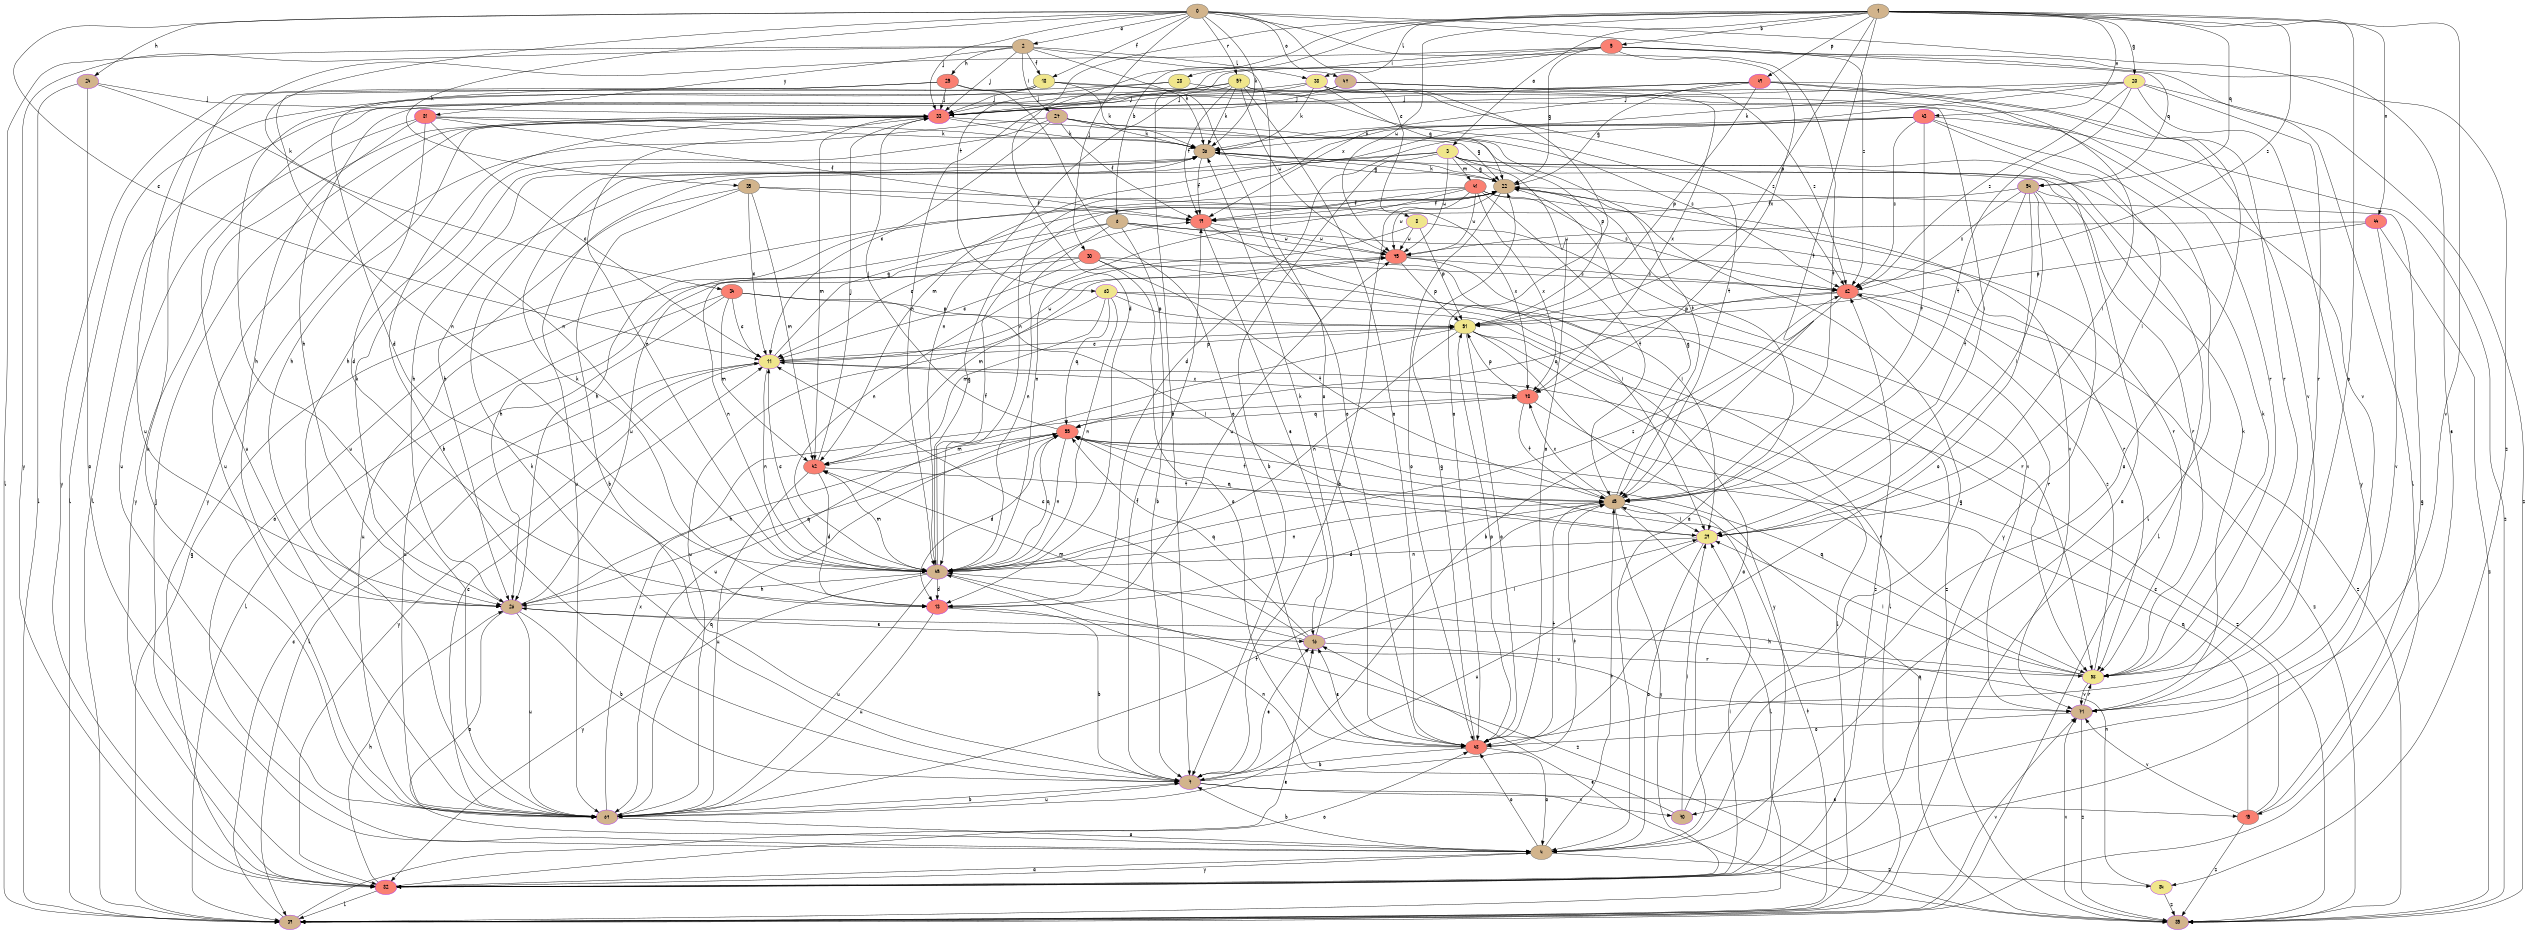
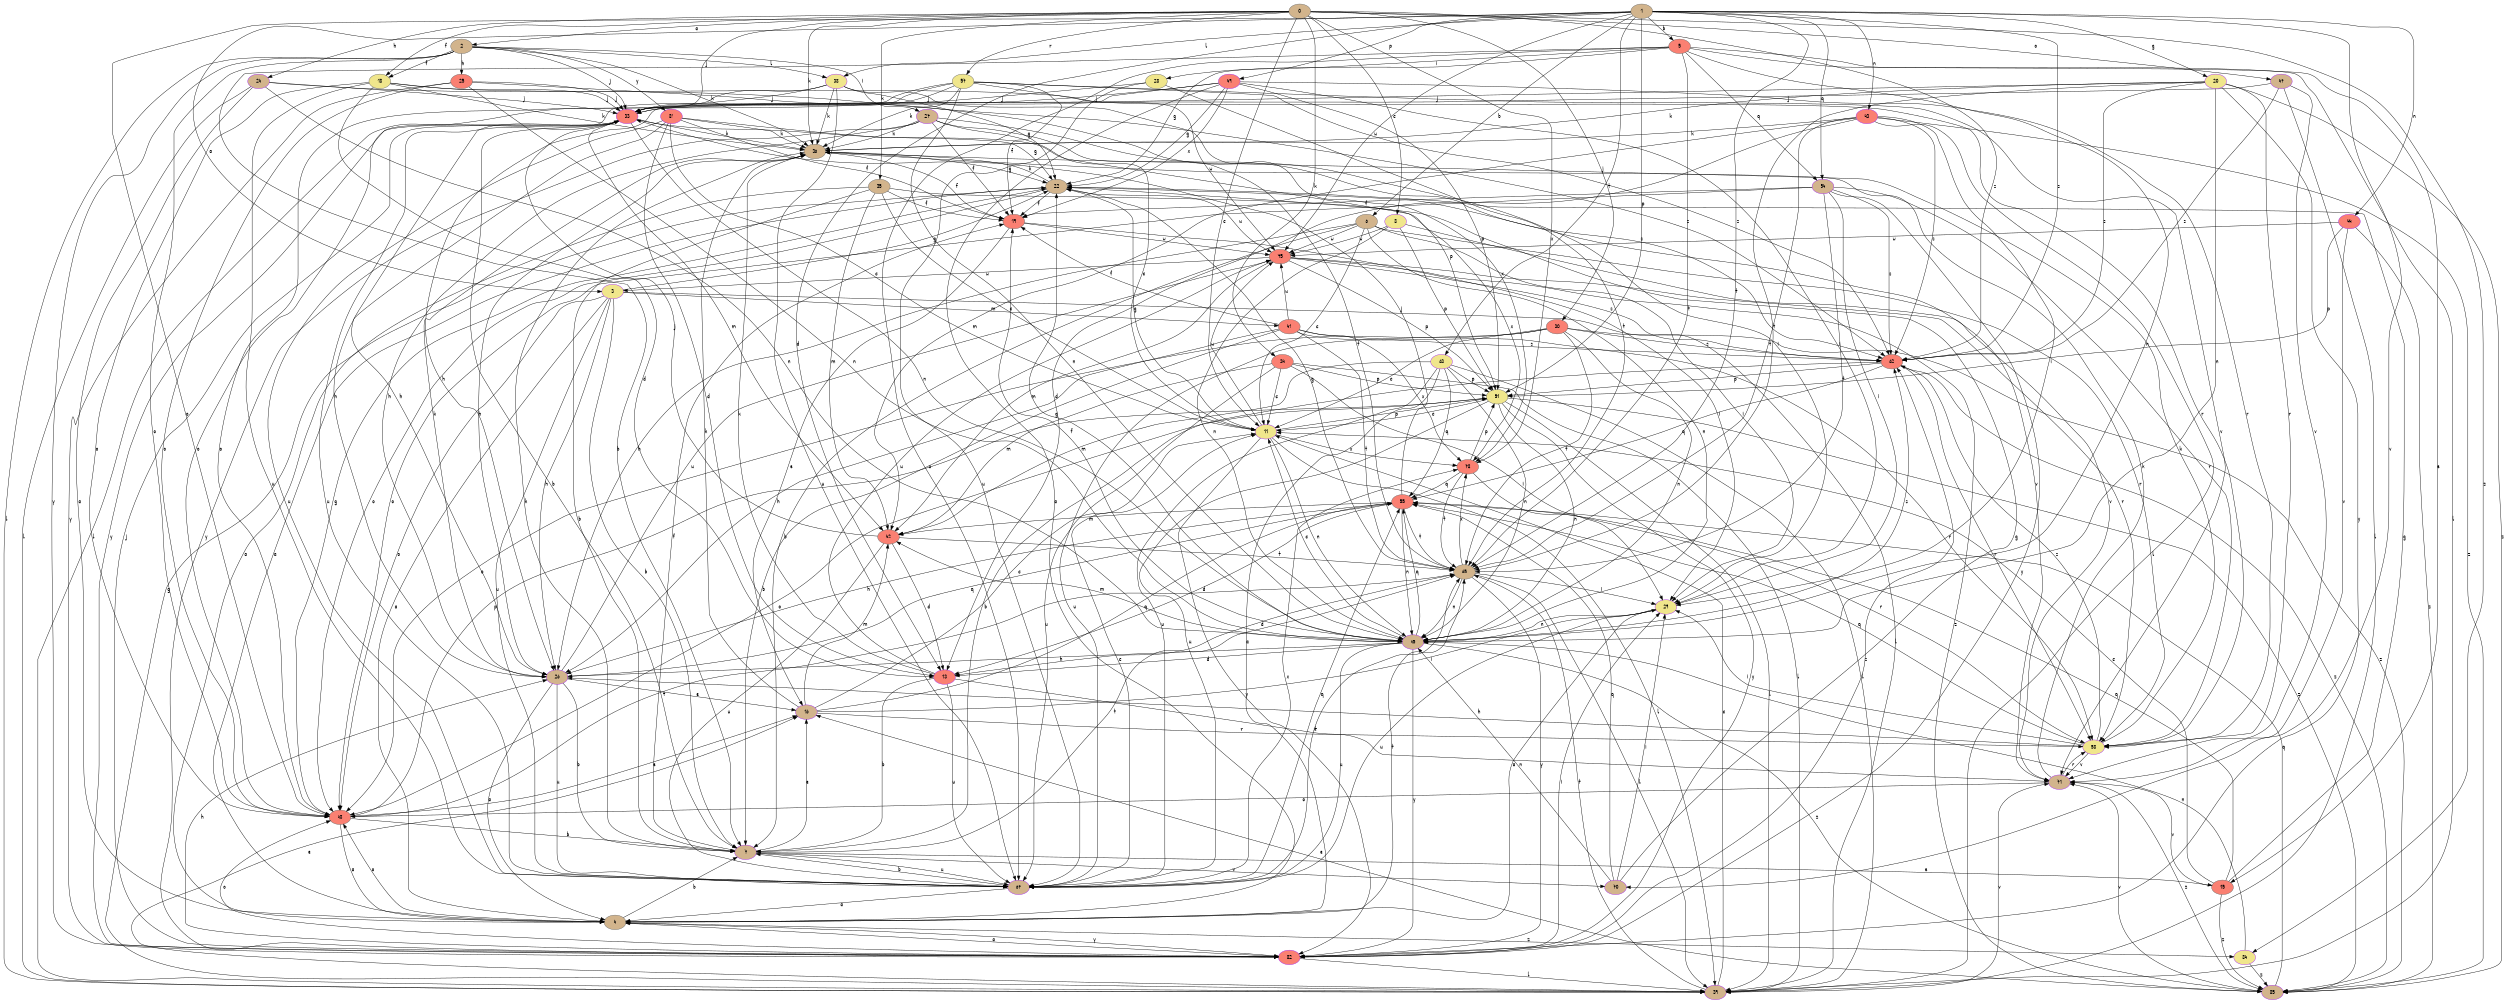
  strict digraph {
    fontname="Patrick Hand"
    node [color=purple fillcolor=tan fontname="Patrick Hand" style=filled]
    edge [fontname="Patrick Hand"]
    0 [color=gray40]
    2 [color=gray40]
    8 [fillcolor=khaki]
    11 [fillcolor=khaki]
    18 [color=gray40 fillcolor=khaki]
    24
    30 [color=gray40 fillcolor=salmon]
    33 [fillcolor=salmon]
    34 [color=gray40 fillcolor=salmon]
    35 [color=gray40]
    36 [color=gray40]
    47
    57 [color=gray40 fillcolor=khaki]
    62 [color=gray40 fillcolor=salmon]
    78 [color=gray40 fillcolor=salmon]
    84 [fillcolor=khaki]
    38 [fillcolor=khaki]
    48 [color=gray40 fillcolor=salmon]
    25 [color=gray40 fillcolor=salmon]
    27
    39
    81 [fillcolor=salmon]
    82 [fillcolor=salmon]
    51 [color=gray40 fillcolor=khaki]
    75 [color=gray40 fillcolor=salmon]
    45
    71
    22 [color=gray40]
    13 [fillcolor=salmon]
    67
    58 [fillcolor=khaki]
    4 [color=gray40]
    65 [color=gray40]
    85
    7
    26
    42 [color=gray40 fillcolor=salmon]
    29 [fillcolor=khaki]
    19 [color=gray40 fillcolor=salmon]
    55 [color=gray40 fillcolor=salmon]
    1 [color=gray40]
    3 [fillcolor=khaki]
    5 [color=gray40 fillcolor=salmon]
    6 [color=gray40]
    20 [fillcolor=khaki]
    43 [fillcolor=salmon]
    44 [fillcolor=salmon]
    49 [fillcolor=salmon]
    54
    63 [fillcolor=khaki]
    70
    41 [color=gray40 fillcolor=salmon]
    15 [color=gray40 fillcolor=salmon]
    28 [color=gray40 fillcolor=khaki]
    16
    0 -> 2 [label=a]
    0 -> 8 [label=c]
    0 -> 11 [label=c]
    0 -> 18 [label=f]
    0 -> 24 [label=h]
    0 -> 30 [label=j]
    0 -> 33 [label=j]
    0 -> 34 [label=k]
    0 -> 35 [label=k]
    0 -> 36 [label=k]
    0 -> 47 [label=o]
    0 -> 57 [label=r]
    0 -> 62 [label=s]
    0 -> 78 [label=x]
    0 -> 84 [label=z]
    2 -> 18 [label=f]
    2 -> 33 [label=j]
    2 -> 36 [label=k]
    2 -> 38 [label=l]
    2 -> 48 [label=o]
    2 -> 25 [label=h]
    2 -> 27 [label=i]
    2 -> 39 [label=l]
    2 -> 81 [label=y]
    2 -> 82 [label=y]
    8 -> 51 [label=p]
    8 -> 75 [label=w]
    8 -> 45 [label=n]
    8 -> 71 [label=v]
    11 -> 78 [label=x]
    11 -> 39 [label=l]
    11 -> 82 [label=y]
    11 -> 51 [label=p]
    11 -> 75 [label=w]
    11 -> 45 [label=n]
    11 -> 22 [label=g]
    18 -> 33 [label=j]
    18 -> 36 [label=k]
    18 -> 48 [label=o]
    18 -> 13 [label=d]
    18 -> 67 [label=u]
    18 -> 58 [label=r]
    24 -> 33 [label=j]
+   24 -> 62 [label=s]
    24 -> 39 [label=l]
    24 -> 45 [label=n]
    24 -> 4 [label=a]
    30 -> 11 [label=c]
    30 -> 62 [label=s]
    30 -> 48 [label=o]
    30 -> 45 [label=n]
    30 -> 67 [label=u]
    30 -> 65 [label=t]
    30 -> 85 [label=z]
    33 -> 36 [label=k]
    33 -> 82 [label=y]
    33 -> 51 [label=p]
    33 -> 45 [label=n]
    33 -> 67 [label=u]
    33 -> 7 [label=b]
    33 -> 26 [label=h]
    33 -> 42 [label=m]
    34 -> 11 [label=c]
    34 -> 39 [label=l]
    34 -> 51 [label=p]
    34 -> 67 [label=u]
    34 -> 42 [label=m]
    34 -> 29 [label=i]
    35 -> 11 [label=c]
    35 -> 78 [label=x]
    35 -> 4 [label=a]
    35 -> 7 [label=b]
    35 -> 42 [label=m]
    35 -> 19 [label=f]
    36 -> 22 [label=g]
    36 -> 26 [label=h]
    36 -> 19 [label=f]
    47 -> 33 [label=j]
    47 -> 62 [label=s]
    47 -> 39 [label=l]
    47 -> 71 [label=v]
    57 -> 33 [label=j]
    57 -> 36 [label=k]
    57 -> 62 [label=s]
    57 -> 48 [label=o]
    57 -> 39 [label=l]
    57 -> 75 [label=w]
    57 -> 45 [label=n]
    57 -> 71 [label=v]
    57 -> 19 [label=f]
    62 -> 51 [label=p]
    62 -> 58 [label=r]
    62 -> 85 [label=z]
    62 -> 7 [label=b]
    62 -> 55 [label=q]
    78 -> 51 [label=p]
    78 -> 58 [label=r]
    78 -> 65 [label=t]
    78 -> 55 [label=q]
    84 -> 45 [label=n]
    84 -> 85 [label=z]
    38 -> 33 [label=j]
    38 -> 36 [label=k]
    38 -> 78 [label=x]
    38 -> 48 [label=o]
    38 -> 22 [label=g]
    38 -> 67 [label=u]
    48 -> 51 [label=p]
    48 -> 22 [label=g]
    48 -> 4 [label=a]
    48 -> 65 [label=t]
    48 -> 7 [label=b]
    48 -> 16 [label=e]
    25 -> 33 [label=j]
    25 -> 48 [label=o]
    25 -> 82 [label=y]
    25 -> 45 [label=n]
    25 -> 29 [label=i]
    27 -> 11 [label=c]
    27 -> 36 [label=k]
    27 -> 62 [label=s]
    27 -> 82 [label=y]
    27 -> 65 [label=t]
    27 -> 26 [label=h]
    27 -> 19 [label=f]
    39 -> 11 [label=c]
    39 -> 71 [label=v]
    39 -> 22 [label=g]
    39 -> 65 [label=t]
    39 -> 16 [label=e]
    81 -> 11 [label=c]
    81 -> 36 [label=k]
    81 -> 22 [label=g]
    81 -> 13 [label=d]
    81 -> 67 [label=u]
    81 -> 26 [label=h]
    81 -> 19 [label=f]
    82 -> 33 [label=j]
    82 -> 62 [label=s]
    82 -> 48 [label=o]
    82 -> 39 [label=l]
    82 -> 4 [label=a]
    82 -> 26 [label=h]
    82 -> 29 [label=i]
    51 -> 11 [label=c]
    51 -> 48 [label=o]
    51 -> 39 [label=l]
    51 -> 82 [label=y]
    51 -> 45 [label=n]
    51 -> 67 [label=u]
    51 -> 85 [label=z]
    75 -> 62 [label=s]
    75 -> 51 [label=p]
    75 -> 58 [label=r]
    75 -> 85 [label=z]
    75 -> 42 [label=m]
    45 -> 11 [label=c]
    45 -> 62 [label=s]
    45 -> 82 [label=y]
    45 -> 22 [label=g]
    45 -> 13 [label=d]
    45 -> 67 [label=u]
    45 -> 85 [label=z]
    45 -> 26 [label=h]
    45 -> 42 [label=m]
    45 -> 19 [label=f]
    45 -> 55 [label=q]
    71 -> 36 [label=k]
    71 -> 48 [label=o]
    71 -> 58 [label=r]
    71 -> 85 [label=z]
    22 -> 36 [label=k]
    22 -> 48 [label=o]
    22 -> 75 [label=w]
    22 -> 71 [label=v]
    22 -> 4 [label=a]
    22 -> 19 [label=f]
    13 -> 36 [label=k]
    13 -> 75 [label=w]
    13 -> 71 [label=v]
    13 -> 67 [label=u]
    13 -> 7 [label=b]
    67 -> 11 [label=c]
    67 -> 78 [label=x]
    67 -> 4 [label=a]
    67 -> 65 [label=t]
    67 -> 7 [label=b]
    67 -> 55 [label=q]
    58 -> 36 [label=k]
    58 -> 62 [label=s]
    58 -> 71 [label=v]
    58 -> 26 [label=h]
    58 -> 29 [label=i]
    58 -> 55 [label=q]
    4 -> 84 [label=z]
    4 -> 48 [label=o]
    4 -> 82 [label=y]
    4 -> 65 [label=t]
    4 -> 7 [label=b]
    65 -> 78 [label=x]
    65 -> 39 [label=l]
    65 -> 82 [label=y]
    65 -> 45 [label=n]
    65 -> 22 [label=g]
    65 -> 13 [label=d]
    65 -> 29 [label=i]
    85 -> 71 [label=v]
    85 -> 55 [label=q]
    85 -> 16 [label=e]
    7 -> 36 [label=k]
    7 -> 67 [label=u]
    7 -> 65 [label=t]
    7 -> 19 [label=f]
    7 -> 70 [label=v]
    7 -> 15 [label=e]
    7 -> 16 [label=e]
    26 -> 36 [label=k]
    26 -> 75 [label=w]
    26 -> 67 [label=u]
    26 -> 4 [label=a]
    26 -> 7 [label=b]
    26 -> 55 [label=q]
    26 -> 16 [label=e]
    42 -> 33 [label=j]
    42 -> 13 [label=d]
    42 -> 67 [label=u]
    42 -> 65 [label=t]
    29 -> 45 [label=n]
    29 -> 67 [label=u]
    29 -> 4 [label=a]
    19 -> 75 [label=w]
    19 -> 29 [label=i]
    19 -> 16 [label=e]
    55 -> 33 [label=j]
    55 -> 45 [label=n]
    55 -> 13 [label=d]
    55 -> 65 [label=t]
    55 -> 26 [label=h]
    55 -> 42 [label=m]
    1 -> 62 [label=s]
    1 -> 38 [label=l]
    1 -> 48 [label=o]
    1 -> 51 [label=p]
    1 -> 75 [label=w]
    1 -> 13 [label=d]
    1 -> 65 [label=t]
    1 -> 3 [label=a]
    1 -> 5 [label=b]
    1 -> 6 [label=b]
    1 -> 20 [label=g]
    1 -> 43 [label=n]
    1 -> 44 [label=n]
    1 -> 49 [label=p]
    1 -> 54 [label=q]
    1 -> 63 [label=t]
    1 -> 70 [label=v]
    3 -> 48 [label=o]
    3 -> 39 [label=l]
-   3 -> 75 [label=w]
+   75 -> 3 [label=w]
    3 -> 22 [label=g]
    3 -> 67 [label=u]
    3 -> 4 [label=a]
    3 -> 7 [label=b]
    3 -> 26 [label=h]
    3 -> 41 [label=m]
    5 -> 39 [label=l]
    5 -> 45 [label=n]
    5 -> 22 [label=g]
    5 -> 67 [label=u]
    5 -> 65 [label=t]
    5 -> 7 [label=b]
    5 -> 54 [label=q]
    5 -> 15 [label=e]
    5 -> 28 [label=i]
    6 -> 11 [label=c]
    6 -> 75 [label=w]
    6 -> 45 [label=n]
    6 -> 58 [label=r]
    6 -> 7 [label=b]
    6 -> 26 [label=h]
    6 -> 29 [label=i]
    20 -> 33 [label=j]
    20 -> 36 [label=k]
    20 -> 62 [label=s]
    20 -> 82 [label=y]
    20 -> 45 [label=n]
    20 -> 58 [label=r]
    20 -> 65 [label=t]
    20 -> 85 [label=z]
    43 -> 36 [label=k]
    43 -> 62 [label=s]
    43 -> 39 [label=l]
    43 -> 13 [label=d]
    43 -> 65 [label=t]
    43 -> 85 [label=z]
    43 -> 42 [label=m]
    43 -> 29 [label=i]
    44 -> 51 [label=p]
    44 -> 75 [label=w]
    44 -> 71 [label=v]
    44 -> 85 [label=z]
    49 -> 33 [label=j]
    49 -> 51 [label=p]
    49 -> 22 [label=g]
    49 -> 58 [label=r]
    49 -> 4 [label=a]
    49 -> 26 [label=h]
    49 -> 29 [label=i]
    49 -> 19 [label=x]
    54 -> 62 [label=s]
    54 -> 48 [label=o]
    54 -> 82 [label=y]
    54 -> 58 [label=r]
    54 -> 65 [label=t]
    54 -> 29 [label=i]
    54 -> 19 [label=f]
    63 -> 39 [label=l]
    63 -> 51 [label=p]
    63 -> 45 [label=n]
    63 -> 67 [label=u]
    63 -> 4 [label=a]
    63 -> 42 [label=m]
    63 -> 55 [label=q]
    70 -> 45 [label=n]
    70 -> 22 [label=g]
    70 -> 29 [label=i]
-   29 -> 55 [label=q]
+   70 -> 55 [label=q]
    41 -> 62 [label=s]
    41 -> 78 [label=x]
    41 -> 75 [label=w]
-   41 -> 45 [label=n]
    41 -> 58 [label=r]
    41 -> 65 [label=t]
    41 -> 7 [label=b]
    41 -> 26 [label=h]
    41 -> 19 [label=f]
    15 -> 11 [label=c]
    15 -> 71 [label=v]
    15 -> 22 [label=g]
    15 -> 85 [label=z]
    15 -> 55 [label=q]
    28 -> 33 [label=j]
    28 -> 67 [label=u]
    28 -> 65 [label=t]
    16 -> 11 [label=c]
    16 -> 36 [label=k]
    16 -> 58 [label=r]
    16 -> 42 [label=m]
    16 -> 29 [label=i]
    16 -> 55 [label=q]
  }
